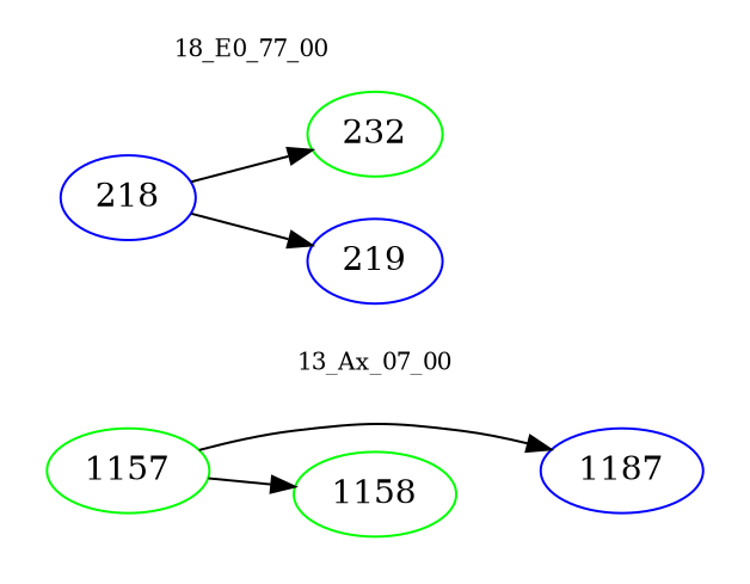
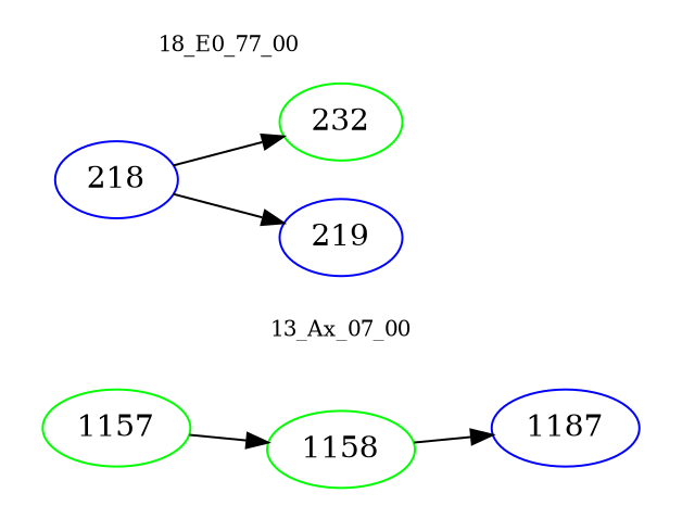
  digraph {
    rankdir=LR
    node [color=green]
    edge [color=black]
    n1 [label=1157]
    n2 [label=1158]
    n3 [color=blue label=1187]
    n4 [color=blue label=218]
    n5 [color=blue label=219]
    n6 [label=232]
    subgraph cluster_1 {
      color=white
      fontsize=10
      label="13_Ax_07_00"
      n1
      n2
      n3
    }
    subgraph cluster_2 {
      color=white
      fontsize=10
      label="18_E0_77_00"
      n4
      n5
      n6
    }
    n1 -> n2
-   n1 -> n3
+   n2 -> n3
    n4 -> n5
    n4 -> n6
  }
